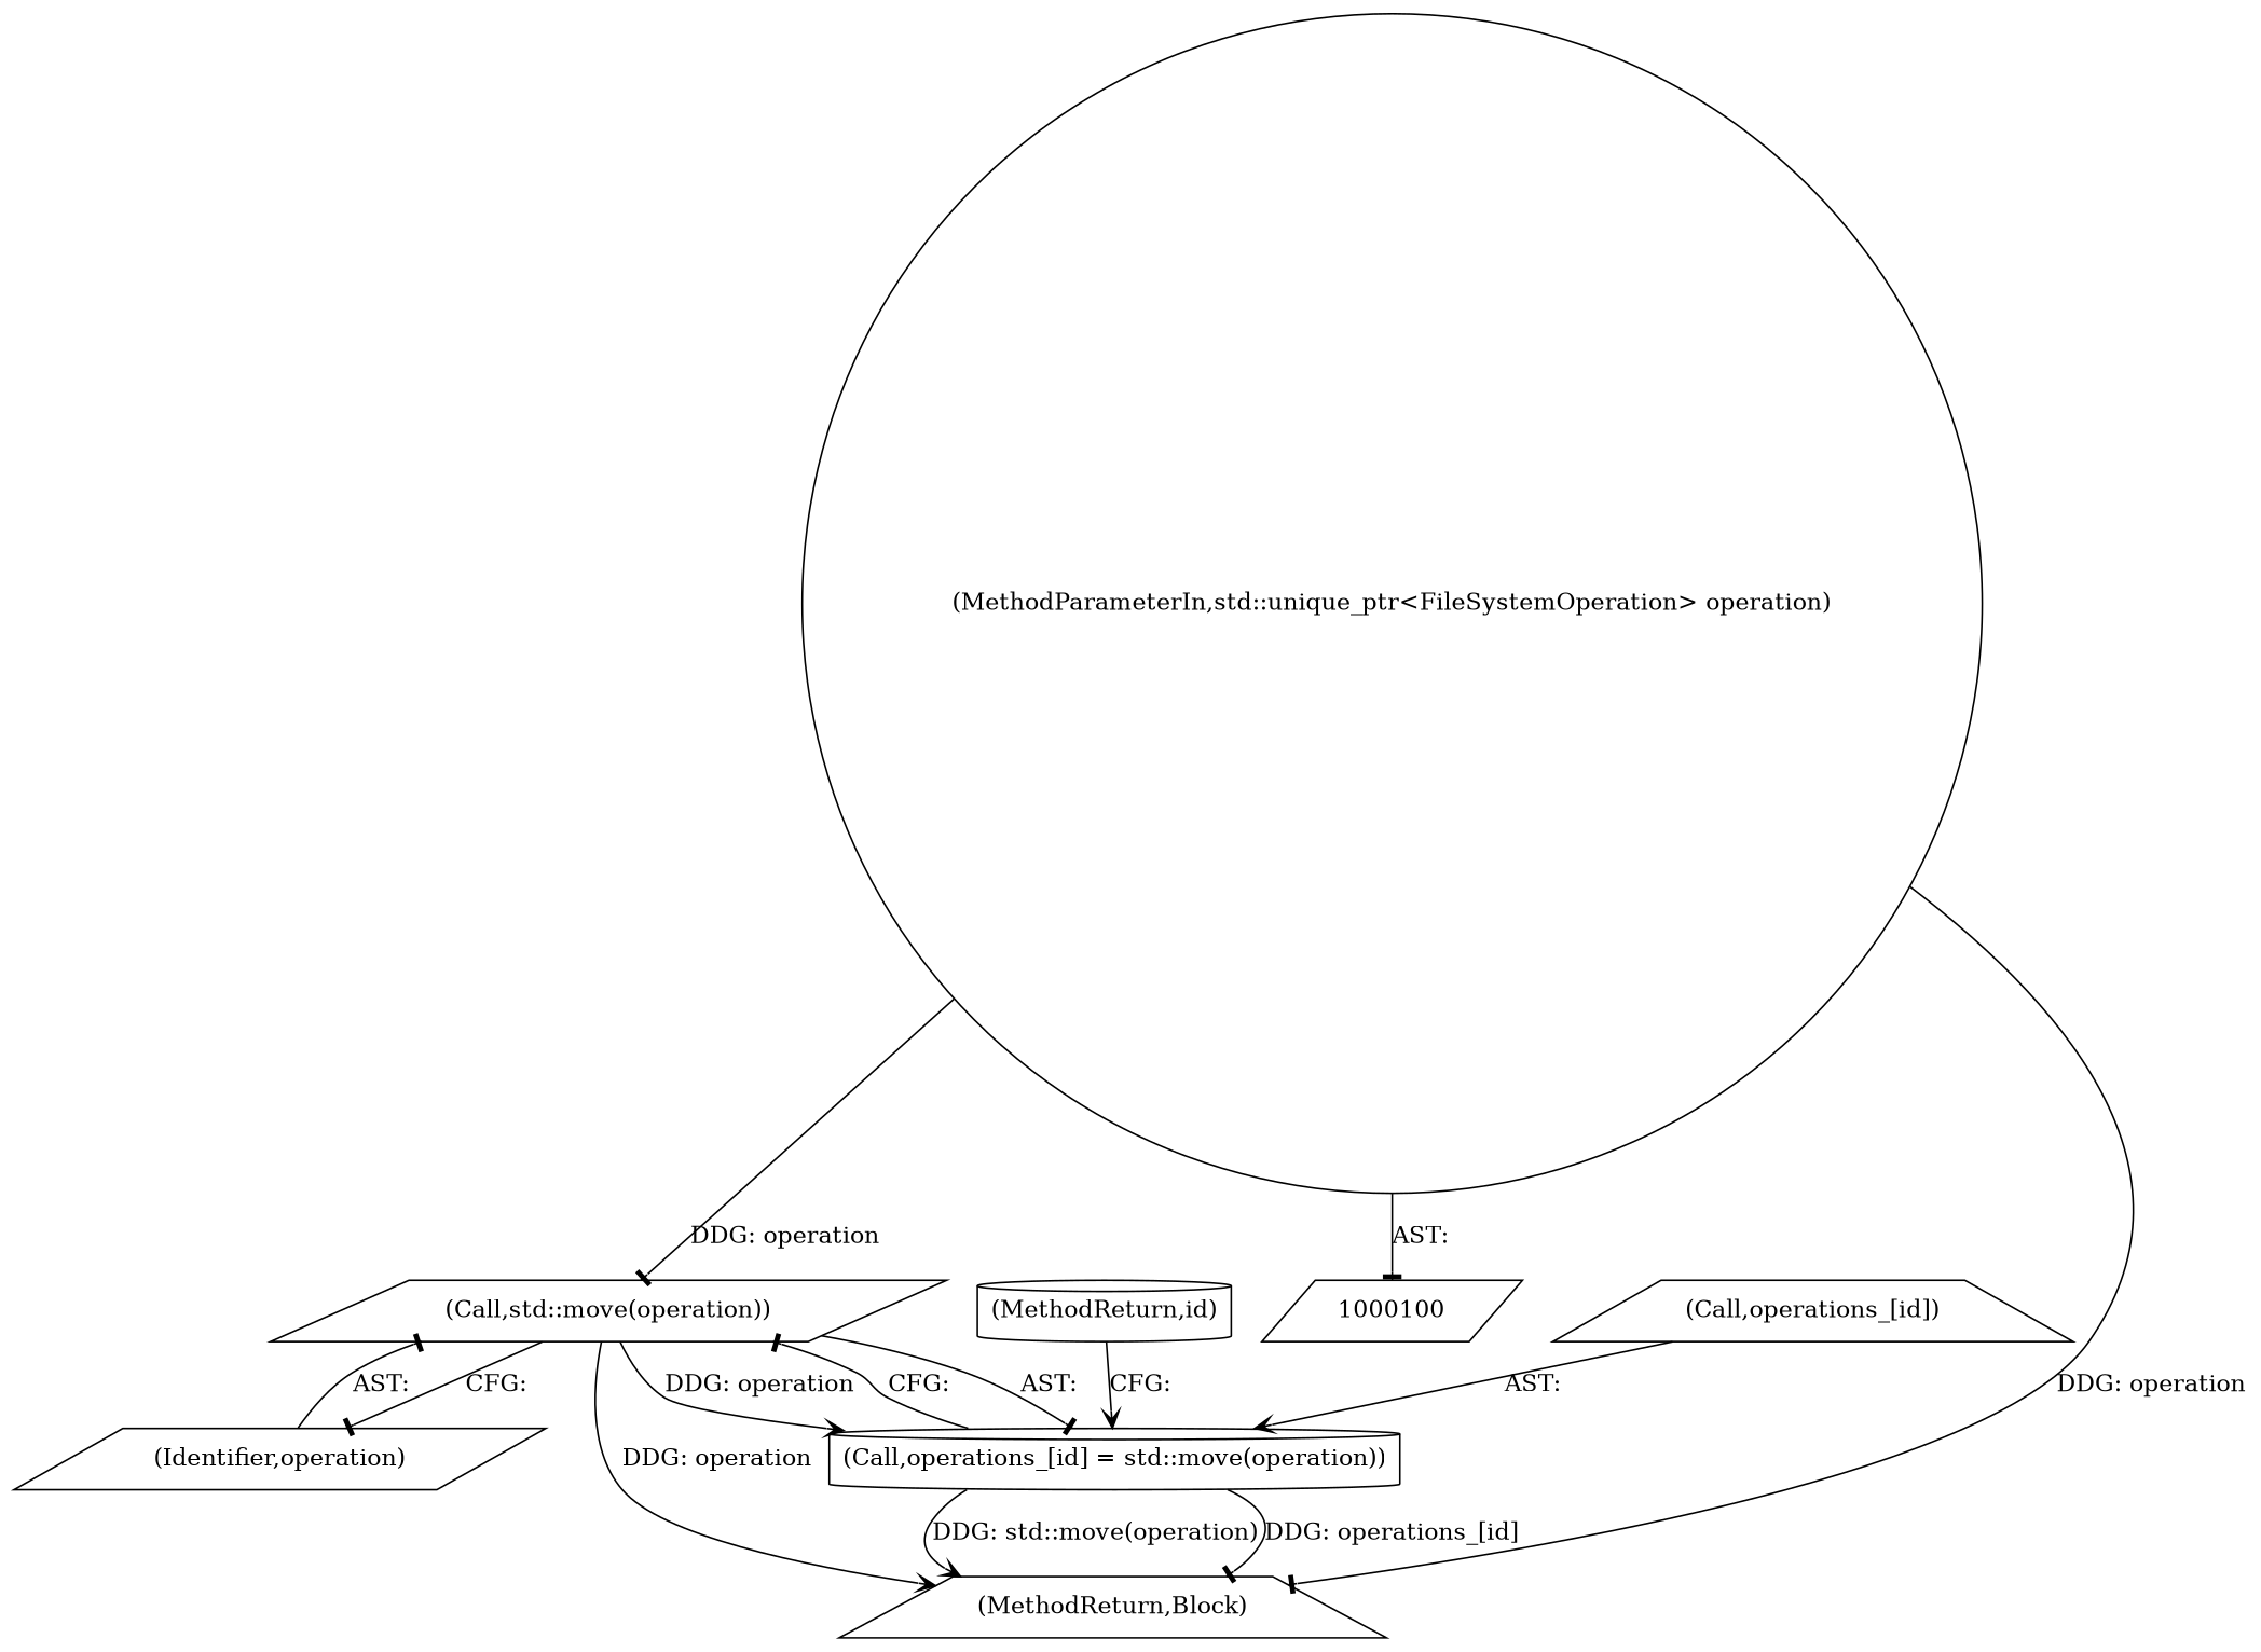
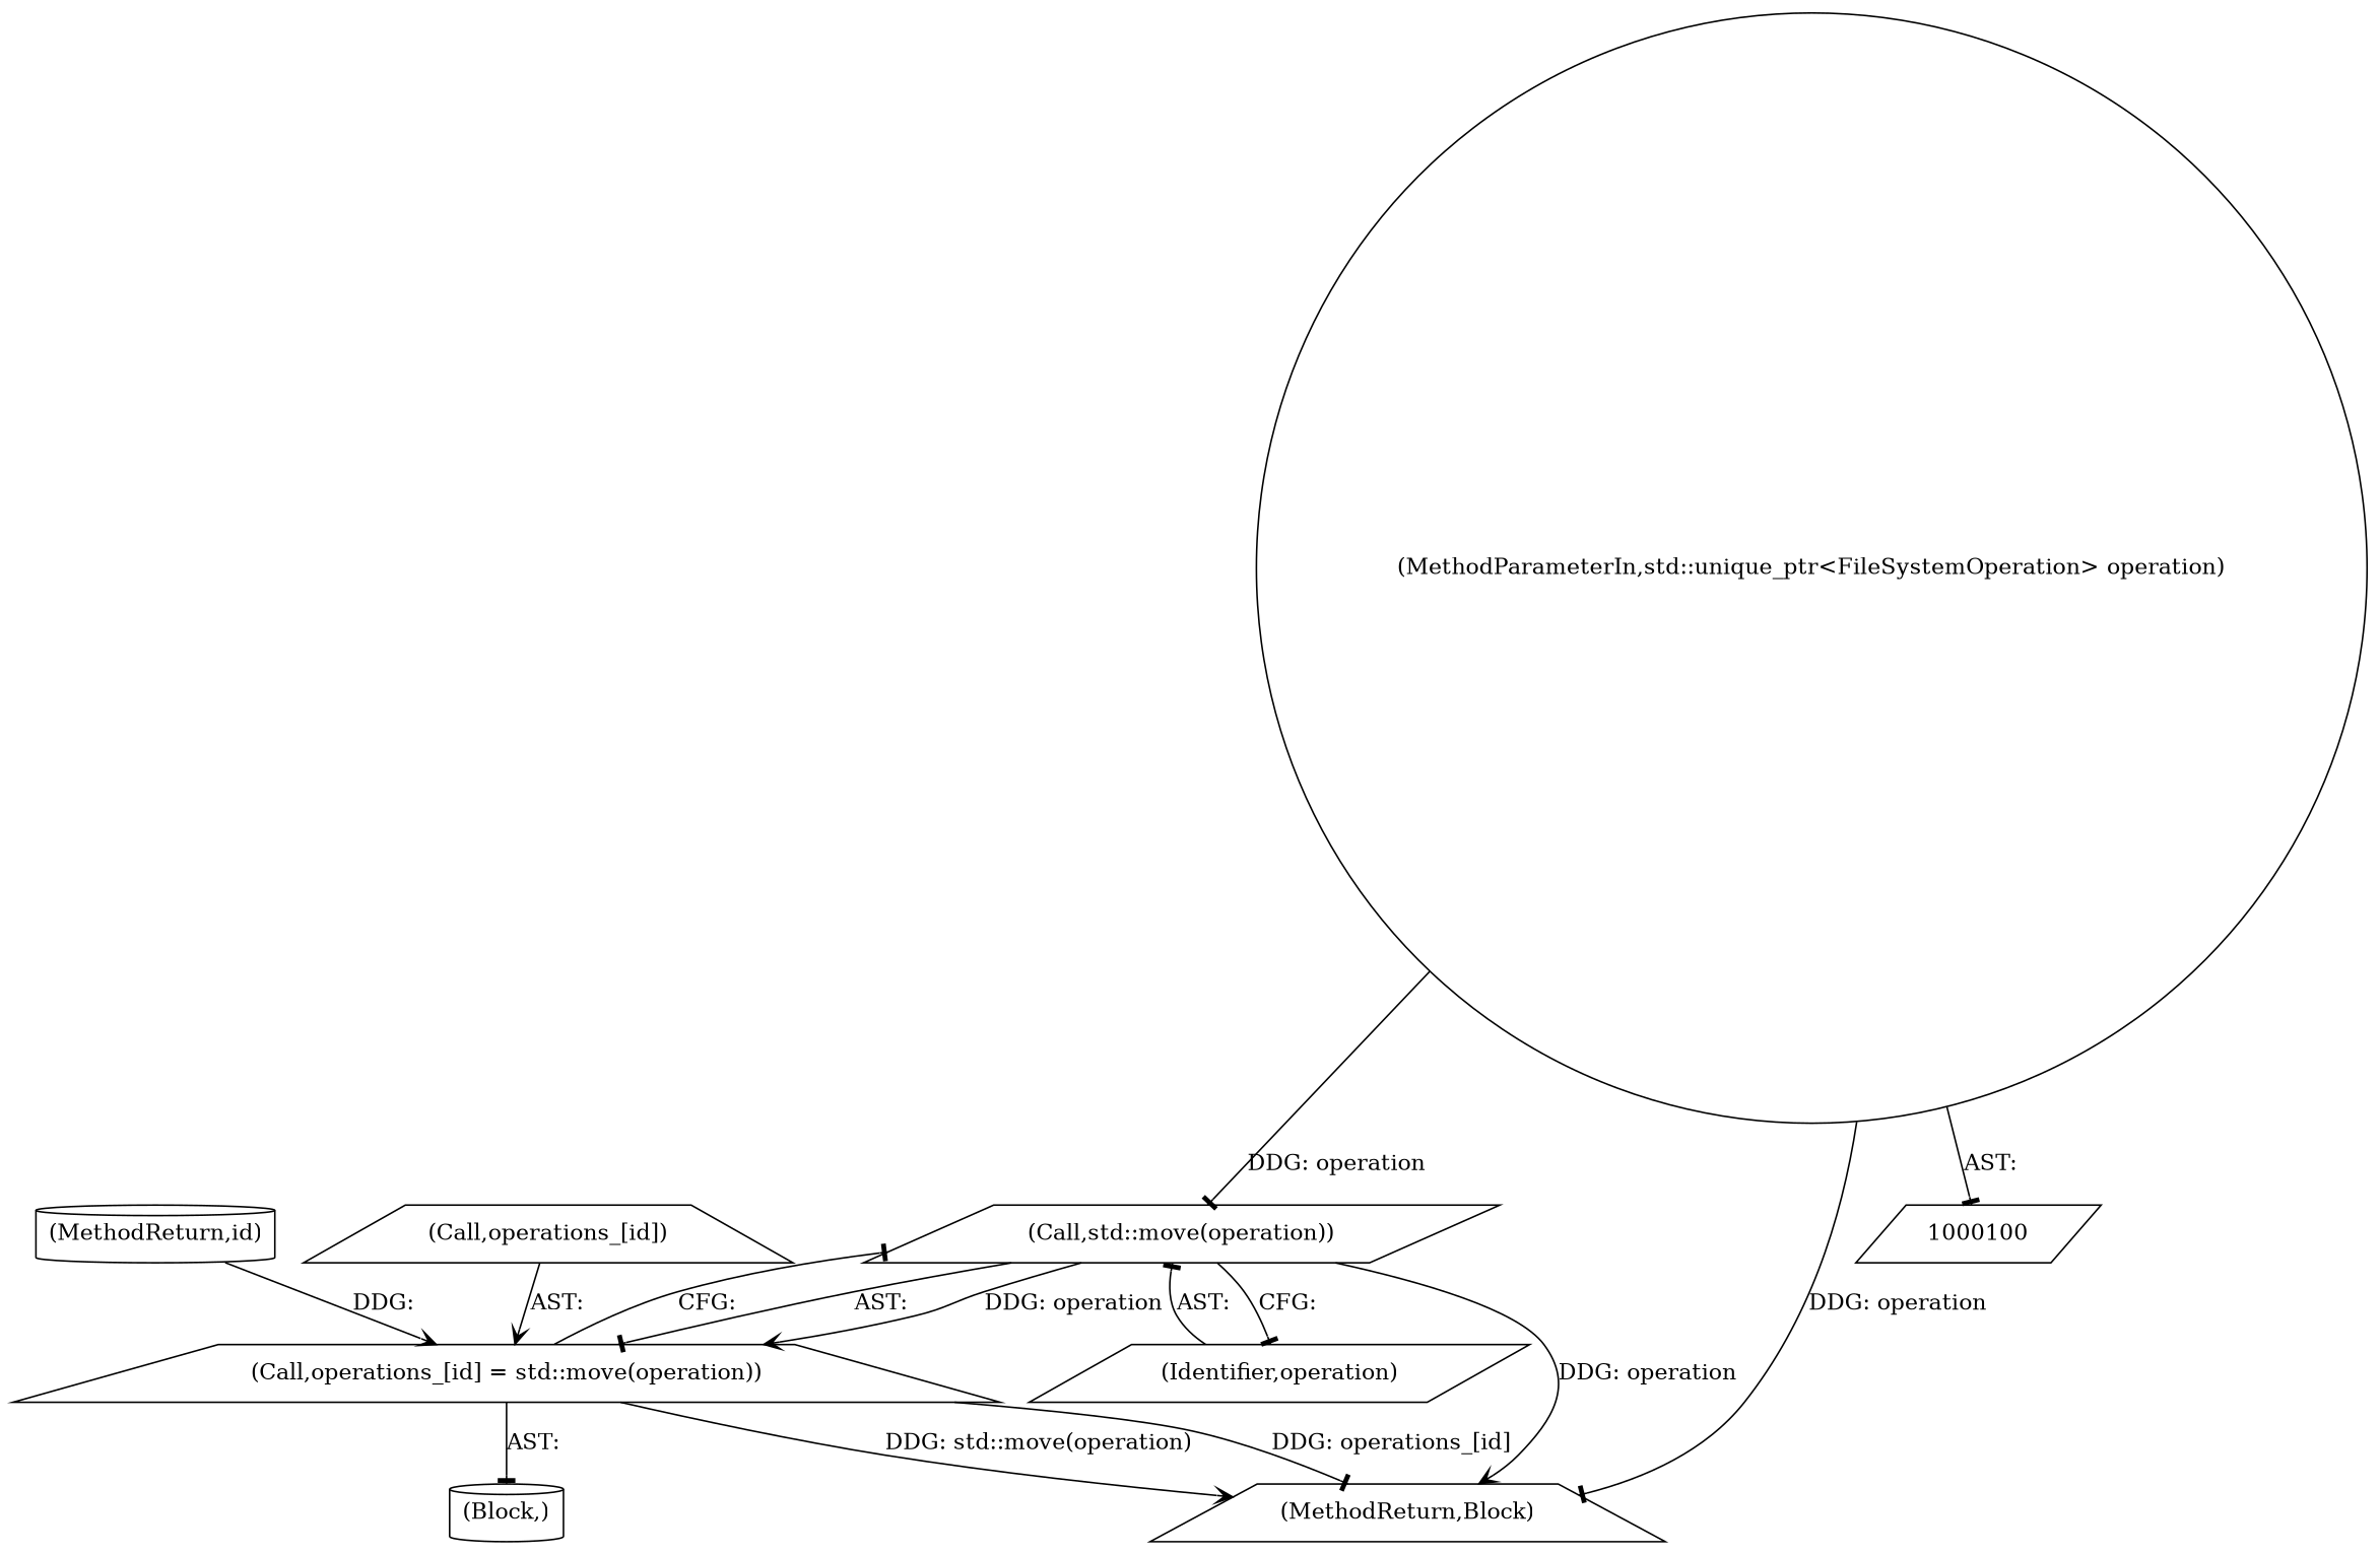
  digraph {
    node [shape=parallelogram]
    edge [arrowhead=tee]
    n1 [label="(Call,std::move(operation))"]
-   n2 [label="(Call,operations_[id] = std::move(operation))" shape=cylinder]
+   n2 [label="(Call,operations_[id] = std::move(operation))" shape=trapezium]
    n3 [label="(Identifier,operation)"]
    n4 [label="(MethodReturn,Block)" shape=trapezium]
+   n5 [label="(Block,)" shape=cylinder]
    n6 [label="(MethodParameterIn,std::unique_ptr<FileSystemOperation> operation)" shape=circle]
    1000100
    n8 [label="(MethodReturn,id)" shape=cylinder]
    n9 [label="(Call,operations_[id])" shape=trapezium]
    n1 -> n2 [label="AST: "]
    n1 -> n2 [arrowhead=vee label="DDG: operation"]
    n1 -> n3 [label="CFG: "]
    n1 -> n4 [arrowhead=vee label="DDG: operation"]
    n2 -> n1 [label="CFG: "]
    n2 -> n4 [arrowhead=vee label="DDG: std::move(operation)"]
    n2 -> n4 [label="DDG: operations_[id]"]
+   n2 -> n5 [label="AST: "]
    n3 -> n1 [label="AST: "]
    n6 -> n1 [label="DDG: operation"]
    n6 -> n4 [label="DDG: operation"]
    n6 -> 1000100 [label="AST: "]
-   n8 -> n2 [arrowhead=vee label="CFG: "]
+   n8 -> n2 [arrowhead=vee label="DDG: "]
    n9 -> n2 [arrowhead=vee label="AST: "]
  }
